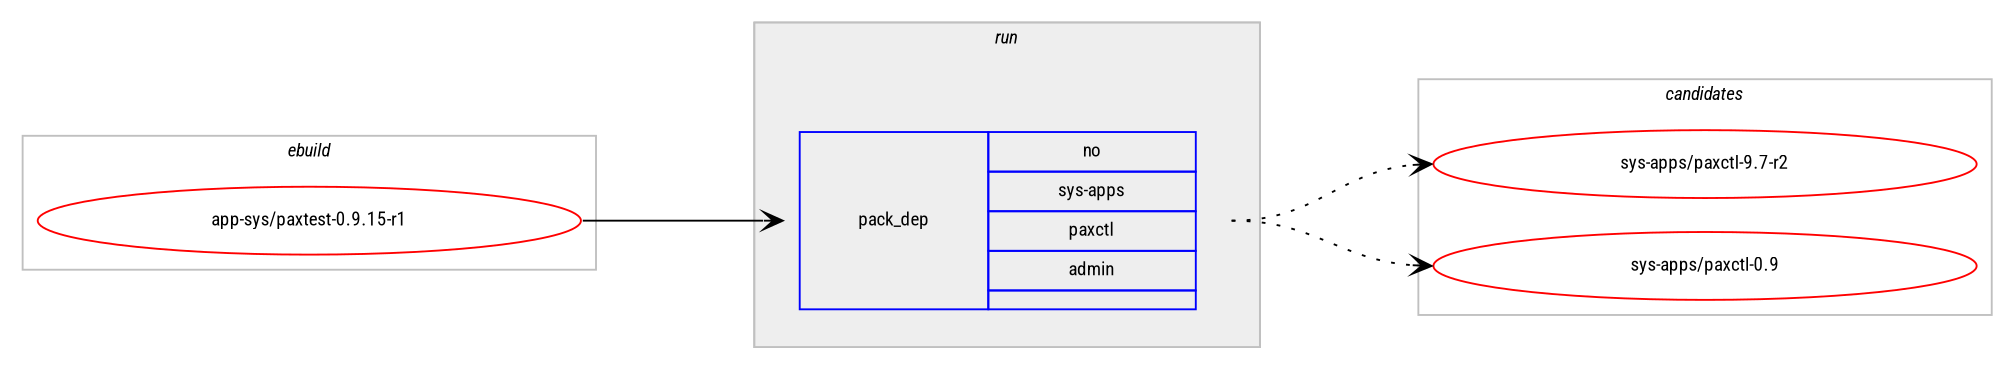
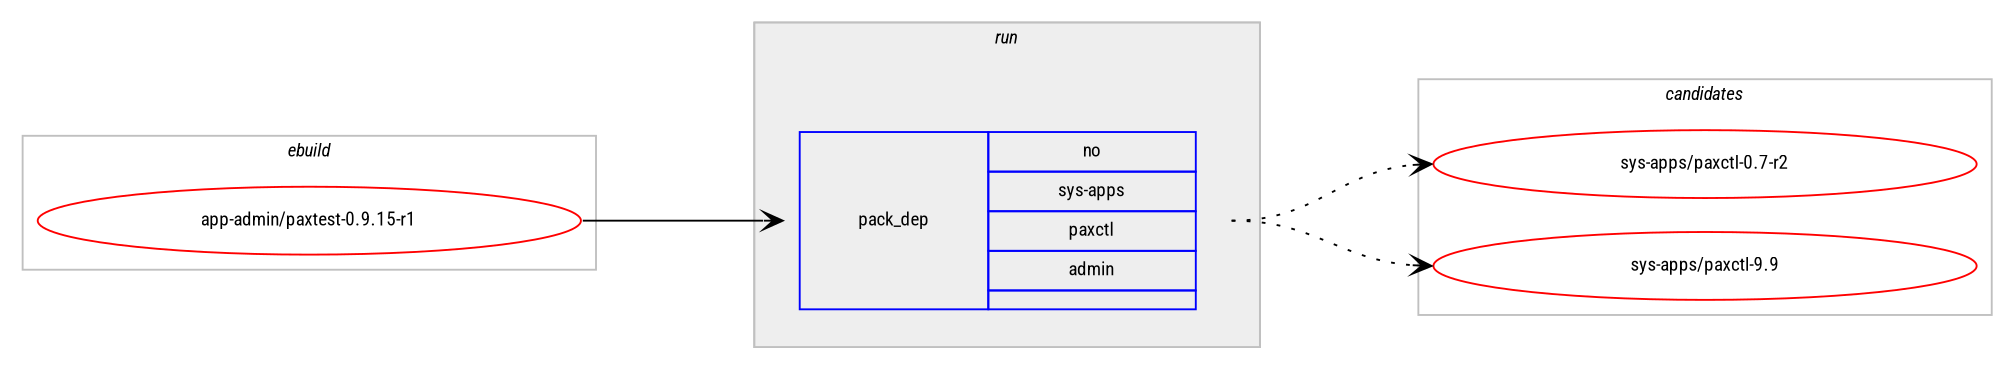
  digraph {
    compound=true
    concentrate=true
    fontname="Roboto Condensed"
    fontsize=10
    newrank=true
    rankdir=LR
    ranksep=1.5
    node [color=red fontname="Roboto Condensed" fontsize=10]
    edge [arrowhead=vee fontname="Roboto Condensed" headport=w style=dotted tailport=e weight=100]
-   n1 [label="app-sys/paxtest-0.9.15-r1" width=4]
+   n1 [label="app-admin/paxtest-0.9.15-r1" width=4]
    n2 [color=blue label=<<TABLE BORDER="0" CELLBORDER="1" CELLSPACING="0" CELLPADDING="4" WIDTH="220"><TR><TD ROWSPAN="6" CELLPADDING="30">pack_dep</TD></TR><TR><TD WIDTH="110">no</TD></TR><TR><TD>sys-apps</TD></TR><TR><TD>paxctl</TD></TR><TR><TD>admin</TD></TR><TR><TD></TD></TR></TABLE>> shape=none]
-   n3 [label="sys-apps/paxctl-9.7-r2" width=4]
-   n4 [label="sys-apps/paxctl-0.9" width=4]
+   n3 [label="sys-apps/paxctl-0.7-r2" width=4]
+   n4 [label="sys-apps/paxctl-9.9" width=4]
    subgraph cluster_1 {
      color=gray
      label=<<i>ebuild</i>>
      rank=same
      n1
    }
    subgraph cluster_2 {
      color=gray
      label=<<i>dependencies</i>>
      subgraph cluster_3 {
        color=gray
        fillcolor="#eeeeee"
        label=<<i>compile</i>>
        style=filled
        subgraph sub_4 {
          color=gray
          fillcolor="#eeeeee"
          label=<<i>compile</i>>
          style=filled
          n2
        }
      }
      subgraph cluster_5 {
        color=gray
        fillcolor="#eeeeee"
        label=<<i>compile and run</i>>
        style=filled
      }
      subgraph cluster_6 {
        color=gray
        fillcolor="#eeeeee"
        label=<<i>run</i>>
        style=filled
      }
    }
    subgraph cluster_7 {
      color=gray
      label=<<i>candidates</i>>
      rank=same
      subgraph sub_8 {
        color=black
        label=<<i>candidates</i>>
        nodesep=1
        rank=same
        n3
        n4
      }
    }
    n1 -> n2 [style=solid weight=20]
    n2 -> n3
    n2 -> n4
  }
